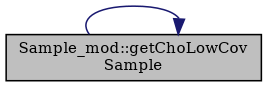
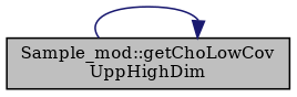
  digraph {
    rankdir=LR
    fontname="DejaVu Serif"
-   n1 [color=black fillcolor=grey75 fontcolor=black fontname="DejaVu Serif" fontsize=10 height=0.2 label="Sample_mod::getChoLowCov\lSample" shape=record style=filled width=0.4]
+   n1 [color=black fillcolor=grey75 fontcolor=black fontname="DejaVu Serif" fontsize=10 height=0.2 label="Sample_mod::getChoLowCov\lUppHighDim" shape=record style=filled width=0.4]
    n1 -> n1 [color=midnightblue fontname="DejaVu Serif" fontsize=10 labelfontname=Helvetica labelfontsize=10 style=solid]
  }
